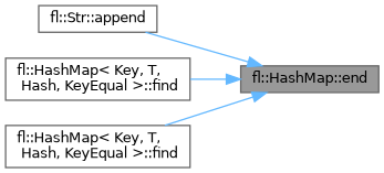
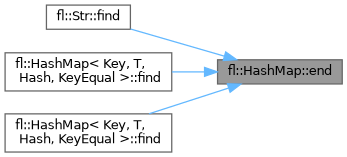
  digraph {
    rankdir=RL
    node [color=grey40 fillcolor=white fontname=Helvetica fontsize=10 shape=box style=filled]
    edge [color=steelblue1 dir=back fontname=Helvetica fontsize=10 labelfontname=Helvetica labelfontsize=10 style=solid]
    n1 [color=gray40 fillcolor=grey60 fontcolor=black height=0.2 label="fl::HashMap::end" width=0.4]
-   n2 [height=0.2 label="fl::Str::append" width=0.4]
+   n2 [height=0.2 label="fl::Str::find" width=0.4]
    n3 [height=0.2 label="fl::HashMap\< Key, T,\l Hash, KeyEqual \>::find" width=0.4]
    n4 [height=0.2 label="fl::HashMap\< Key, T,\l Hash, KeyEqual \>::find" width=0.4]
    n1 -> n2
    n1 -> n3
    n1 -> n4
  }
